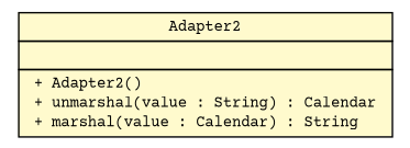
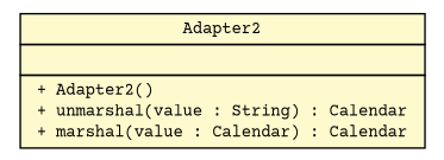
  digraph {
    nodesep=0.25
    ranksep=0.5
    fontname="Courier Prime"
-   n1 [fontcolor=black fontname="Courier Prime" fontsize=10.0 label=<<table title="nl.b3p.topnl.top250nl.Adapter2" border="0" cellborder="1" cellspacing="0" cellpadding="2" port="p" bgcolor="lemonChiffon" href="./Adapter2.html"> 		<tr><td><table border="0" cellspacing="0" cellpadding="1"> <tr><td align="center" balign="center"> Adapter2 </td></tr> 		</table></td></tr> 		<tr><td><table border="0" cellspacing="0" cellpadding="1"> <tr><td align="left" balign="left">  </td></tr> 		</table></td></tr> 		<tr><td><table border="0" cellspacing="0" cellpadding="1"> <tr><td align="left" balign="left"> + Adapter2() </td></tr> <tr><td align="left" balign="left"> + unmarshal(value : String) : Calendar </td></tr> <tr><td align="left" balign="left"> + marshal(value : Calendar) : String </td></tr> 		</table></td></tr> 		</table>> shape=plaintext]
+   n1 [fontcolor=black fontname="Courier Prime" fontsize=10.0 label=<<table title="nl.b3p.topnl.top250nl.Adapter2" border="0" cellborder="1" cellspacing="0" cellpadding="2" port="p" bgcolor="lemonChiffon" href="./Adapter2.html"> 		<tr><td><table border="0" cellspacing="0" cellpadding="1"> <tr><td align="center" balign="center"> Adapter2 </td></tr> 		</table></td></tr> 		<tr><td><table border="0" cellspacing="0" cellpadding="1"> <tr><td align="left" balign="left">  </td></tr> 		</table></td></tr> 		<tr><td><table border="0" cellspacing="0" cellpadding="1"> <tr><td align="left" balign="left"> + Adapter2() </td></tr> <tr><td align="left" balign="left"> + unmarshal(value : String) : Calendar </td></tr> <tr><td align="left" balign="left"> + marshal(value : Calendar) : Calendar </td></tr> 		</table></td></tr> 		</table>> shape=plaintext]
  }
